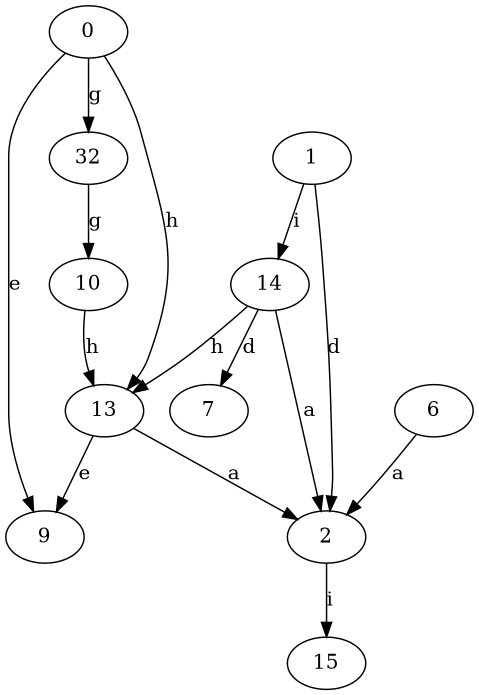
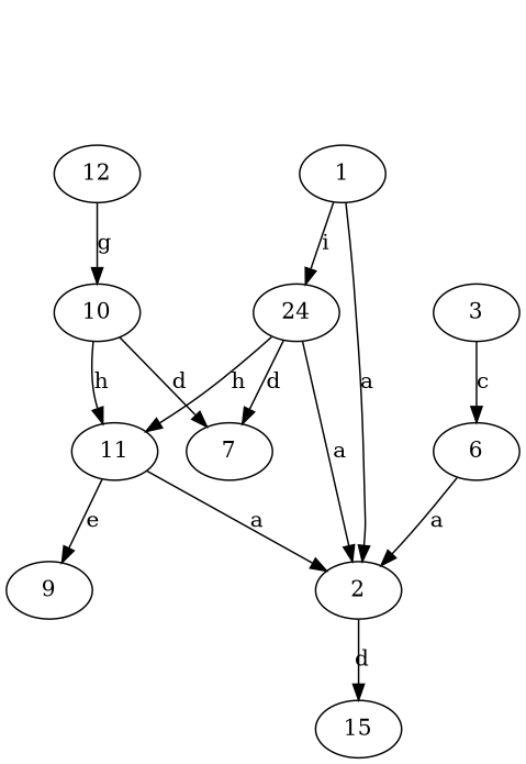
  strict digraph {
-   0
    9
-   12 [label=32]
-   13
+   12
+   13 [label=11]
    10
    2
    1
-   14
+   14 [label=24]
    15
    7
+   3
    6
-   0 -> 9 [label=e]
-   0 -> 12 [label=g]
-   0 -> 13 [label=h]
    12 -> 10 [label=g]
    13 -> 9 [label=e]
    13 -> 2 [label=a]
    10 -> 13 [label=h]
-   2 -> 15 [label=i]
-   1 -> 2 [label=d]
+   10 -> 7 [label=d]
+   2 -> 15 [label=d]
+   1 -> 2 [label=a]
    1 -> 14 [label=i]
    14 -> 13 [label=h]
    14 -> 2 [label=a]
    14 -> 7 [label=d]
+   3 -> 6 [label=c]
    6 -> 2 [label=a]
  }
